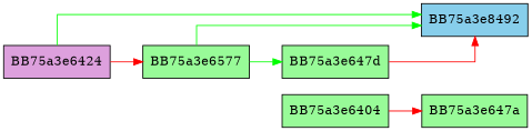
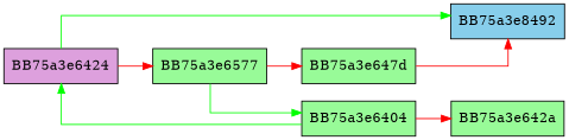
  digraph {
    rankdir=LR
    splines=ortho
    node [fillcolor=palegreen shape=box style=filled]
    edge [color=red]
    n1 [fillcolor=plum label=BB75a3e6424]
    BB75a3e6404
-   BB75a3e642a [label=BB75a3e647a]
+   BB75a3e642a
    n4 [fillcolor=skyblue label=BB75a3e8492]
    n5 [label=BB75a3e6577]
    BB75a3e647d
    n1 -> n4 [color=green]
    n1 -> n5
+   BB75a3e6404 -> n1 [color=green]
    BB75a3e6404 -> BB75a3e642a
-   n5 -> n4 [color=green]
-   n5 -> BB75a3e647d [color=green]
+   n5 -> BB75a3e6404 [color=green]
+   n5 -> BB75a3e647d
    BB75a3e647d -> n4
  }
